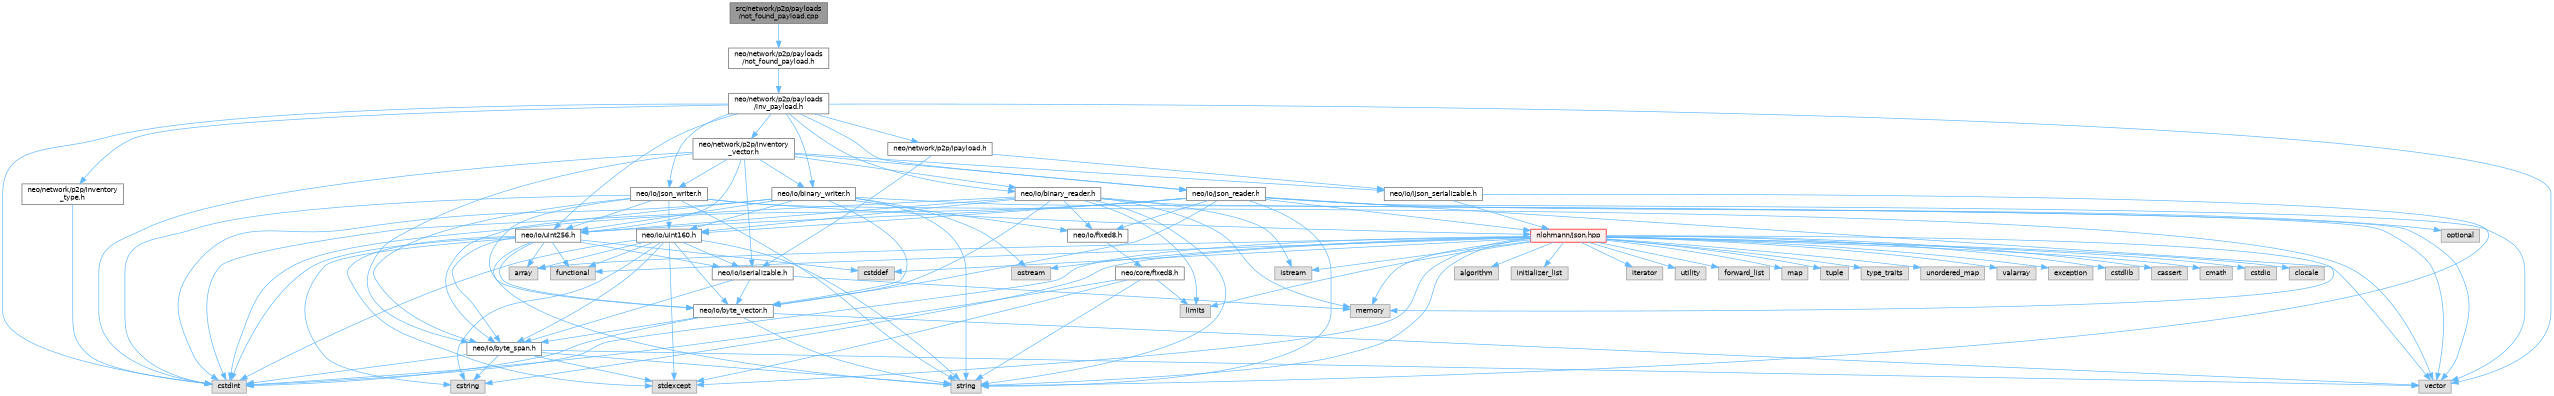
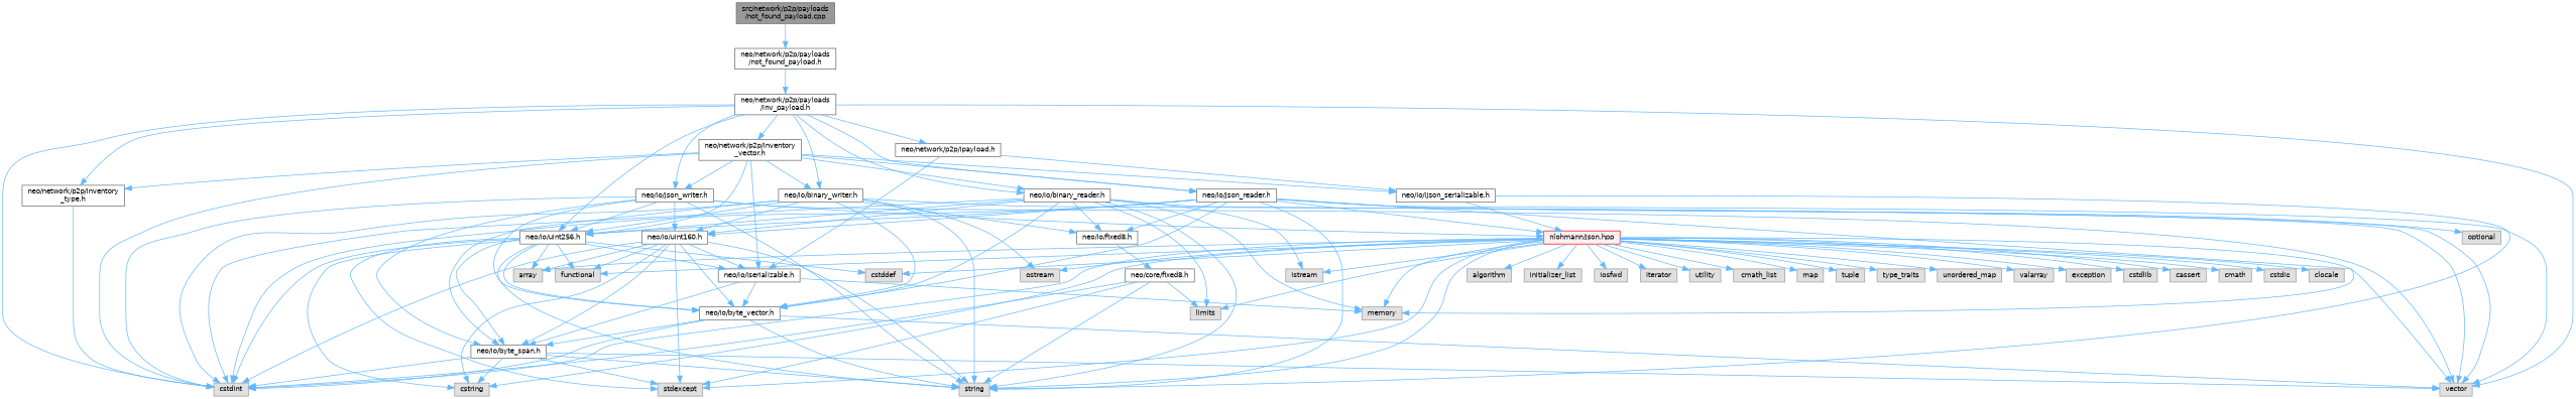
  digraph {
    node [color=grey60 fillcolor="#E0E0E0" fontname=Helvetica fontsize=10 shape=box style=filled]
    edge [color=steelblue1 fontname=Helvetica fontsize=10 labelfontname=Helvetica labelfontsize=10 style=solid]
    n1 [color=gray40 fillcolor=grey60 fontcolor=black height=0.2 label="src/network/p2p/payloads\l/not_found_payload.cpp" width=0.4]
    n2 [color=grey40 fillcolor=white height=0.2 label="neo/network/p2p/payloads\l/not_found_payload.h" width=0.4]
    n3 [color=grey40 fillcolor=white height=0.2 label="neo/network/p2p/payloads\l/inv_payload.h" width=0.4]
    n4 [color=grey40 fillcolor=white height=0.2 label="neo/io/binary_reader.h" width=0.4]
    n5 [height=0.2 label=cstdint width=0.4]
    n6 [height=0.2 label=vector width=0.4]
    n7 [color=grey40 fillcolor=white height=0.2 label="neo/io/uint256.h" width=0.4]
    n8 [color=grey40 fillcolor=white height=0.2 label="neo/io/binary_writer.h" width=0.4]
    n9 [color=grey40 fillcolor=white height=0.2 label="neo/io/json_reader.h" width=0.4]
    n10 [color=grey40 fillcolor=white height=0.2 label="neo/io/json_writer.h" width=0.4]
    n11 [color=grey40 fillcolor=white height=0.2 label="neo/network/p2p/inventory\l_type.h" width=0.4]
    n12 [color=grey40 fillcolor=white height=0.2 label="neo/network/p2p/inventory\l_vector.h" width=0.4]
    n13 [color=grey40 fillcolor=white height=0.2 label="neo/network/p2p/ipayload.h" width=0.4]
    n14 [color=grey40 fillcolor=white height=0.2 label="neo/io/byte_vector.h" width=0.4]
    n15 [height=0.2 label=string width=0.4]
    n16 [color=grey40 fillcolor=white height=0.2 label="neo/io/fixed8.h" width=0.4]
    n17 [height=0.2 label=limits width=0.4]
    n18 [color=grey40 fillcolor=white height=0.2 label="neo/io/uint160.h" width=0.4]
    n19 [height=0.2 label=memory width=0.4]
    n20 [height=0.2 label=istream width=0.4]
    n21 [color=grey40 fillcolor=white height=0.2 label="neo/io/byte_span.h" width=0.4]
    n22 [height=0.2 label=cstring width=0.4]
    n23 [height=0.2 label=stdexcept width=0.4]
    n24 [color=grey40 fillcolor=white height=0.2 label="neo/io/iserializable.h" width=0.4]
    n25 [height=0.2 label=array width=0.4]
    n26 [height=0.2 label=functional width=0.4]
    n27 [height=0.2 label=cstddef width=0.4]
    n28 [height=0.2 label=ostream width=0.4]
    n29 [color=red fillcolor="#FFF0F0" height=0.2 label="nlohmann/json.hpp" width=0.4]
    n30 [height=0.2 label=optional width=0.4]
    n31 [color=grey40 fillcolor=white height=0.2 label="neo/io/ijson_serializable.h" width=0.4]
    n32 [color=grey40 fillcolor=white height=0.2 label="neo/core/fixed8.h" width=0.4]
    n33 [height=0.2 label=algorithm width=0.4]
    n34 [height=0.2 label=initializer_list width=0.4]
+   n35 [height=0.2 label=iosfwd width=0.4]
    n36 [height=0.2 label=iterator width=0.4]
    n37 [height=0.2 label=utility width=0.4]
-   n38 [height=0.2 label=forward_list width=0.4]
+   n38 [height=0.2 label=cmath_list width=0.4]
    n39 [height=0.2 label=map width=0.4]
    n40 [height=0.2 label=tuple width=0.4]
    n41 [height=0.2 label=type_traits width=0.4]
    n42 [height=0.2 label=unordered_map width=0.4]
    n43 [height=0.2 label=valarray width=0.4]
    n44 [height=0.2 label=exception width=0.4]
    n45 [height=0.2 label=cstdlib width=0.4]
    n46 [height=0.2 label=cassert width=0.4]
    n47 [height=0.2 label=cmath width=0.4]
    n48 [height=0.2 label=cstdio width=0.4]
    n49 [height=0.2 label=clocale width=0.4]
    n1 -> n2
    n2 -> n3
    n3 -> n4
    n3 -> n5
    n3 -> n6
    n3 -> n7
    n3 -> n8
    n3 -> n9
    n3 -> n10
    n3 -> n11
    n3 -> n12
    n3 -> n13
    n4 -> n5
    n4 -> n6
    n4 -> n7
    n4 -> n14
    n4 -> n15
    n4 -> n16
    n4 -> n17
    n4 -> n18
    n4 -> n19
    n4 -> n20
    n7 -> n5
    n7 -> n14
    n7 -> n15
    n7 -> n21
    n7 -> n22
    n7 -> n23
    n7 -> n24
    n7 -> n25
    n7 -> n26
    n7 -> n27
    n8 -> n5
    n8 -> n6
    n8 -> n7
    n8 -> n14
    n8 -> n15
    n8 -> n16
    n8 -> n18
    n8 -> n21
    n8 -> n28
    n9 -> n5
    n9 -> n6
    n9 -> n7
    n9 -> n14
    n9 -> n15
    n9 -> n16
    n9 -> n18
    n9 -> n19
    n9 -> n29
    n9 -> n30
    n10 -> n5
    n10 -> n6
    n10 -> n7
    n10 -> n14
    n10 -> n15
    n10 -> n18
    n10 -> n21
    n10 -> n29
    n11 -> n5
    n12 -> n4
    n12 -> n5
    n12 -> n7
    n12 -> n8
    n12 -> n9
    n12 -> n10
-   n12 -> n21
+   n12 -> n11
    n12 -> n24
    n12 -> n31
    n13 -> n24
    n13 -> n31
    n14 -> n5
    n14 -> n6
    n14 -> n15
    n14 -> n21
    n16 -> n32
    n18 -> n5
    n18 -> n14
    n18 -> n15
    n18 -> n21
    n18 -> n22
    n18 -> n23
    n18 -> n24
    n18 -> n25
    n18 -> n26
    n21 -> n5
    n21 -> n6
    n21 -> n15
    n21 -> n22
    n21 -> n23
    n24 -> n14
    n24 -> n19
    n24 -> n21
    n29 -> n5
    n29 -> n6
    n29 -> n15
    n29 -> n17
    n29 -> n19
    n29 -> n20
    n29 -> n22
    n29 -> n23
    n29 -> n25
    n29 -> n26
    n29 -> n27
    n29 -> n28
    n29 -> n33
    n29 -> n34
+   n29 -> n35
    n29 -> n36
    n29 -> n37
    n29 -> n38
    n29 -> n39
    n29 -> n40
    n29 -> n41
    n29 -> n42
    n29 -> n43
    n29 -> n44
    n29 -> n45
    n29 -> n46
    n29 -> n47
    n29 -> n48
    n29 -> n49
    n31 -> n15
    n31 -> n29
    n32 -> n5
    n32 -> n15
    n32 -> n17
    n32 -> n23
  }
